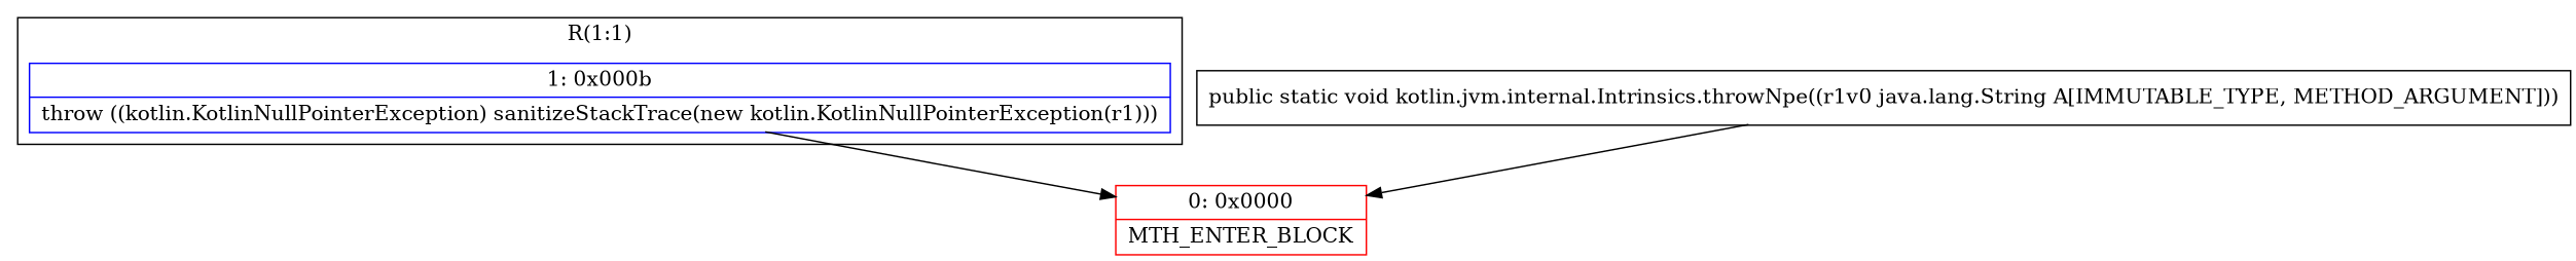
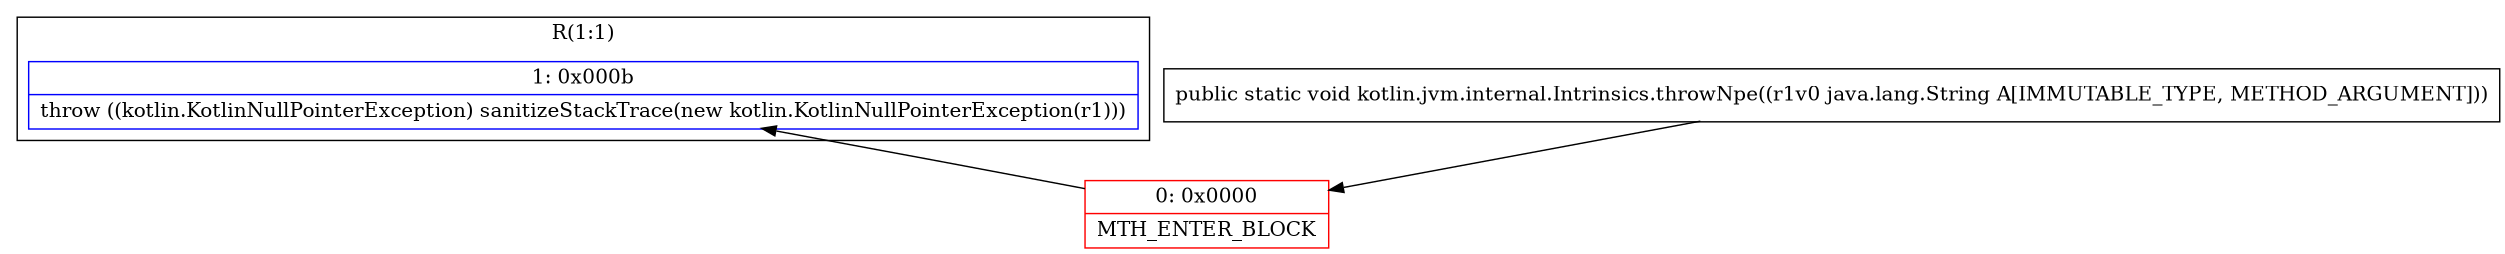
  digraph {
    fontname="DejaVu Serif"
    node [shape=record fontname="DejaVu Serif"]
    edge [fontname="DejaVu Serif"]
    n1 [color=blue label="{1\:\ 0x000b|throw ((kotlin.KotlinNullPointerException) sanitizeStackTrace(new kotlin.KotlinNullPointerException(r1)))\l}"]
    n2 [color=red label="{0\:\ 0x0000|MTH_ENTER_BLOCK\l}"]
    n3 [label="{public static void kotlin.jvm.internal.Intrinsics.throwNpe((r1v0 java.lang.String A[IMMUTABLE_TYPE, METHOD_ARGUMENT])) }"]
    subgraph cluster_1 {
      label="R(1:1)"
      n1
    }
-   n1 -> n2
+   n2 -> n1
    n3 -> n2
  }
